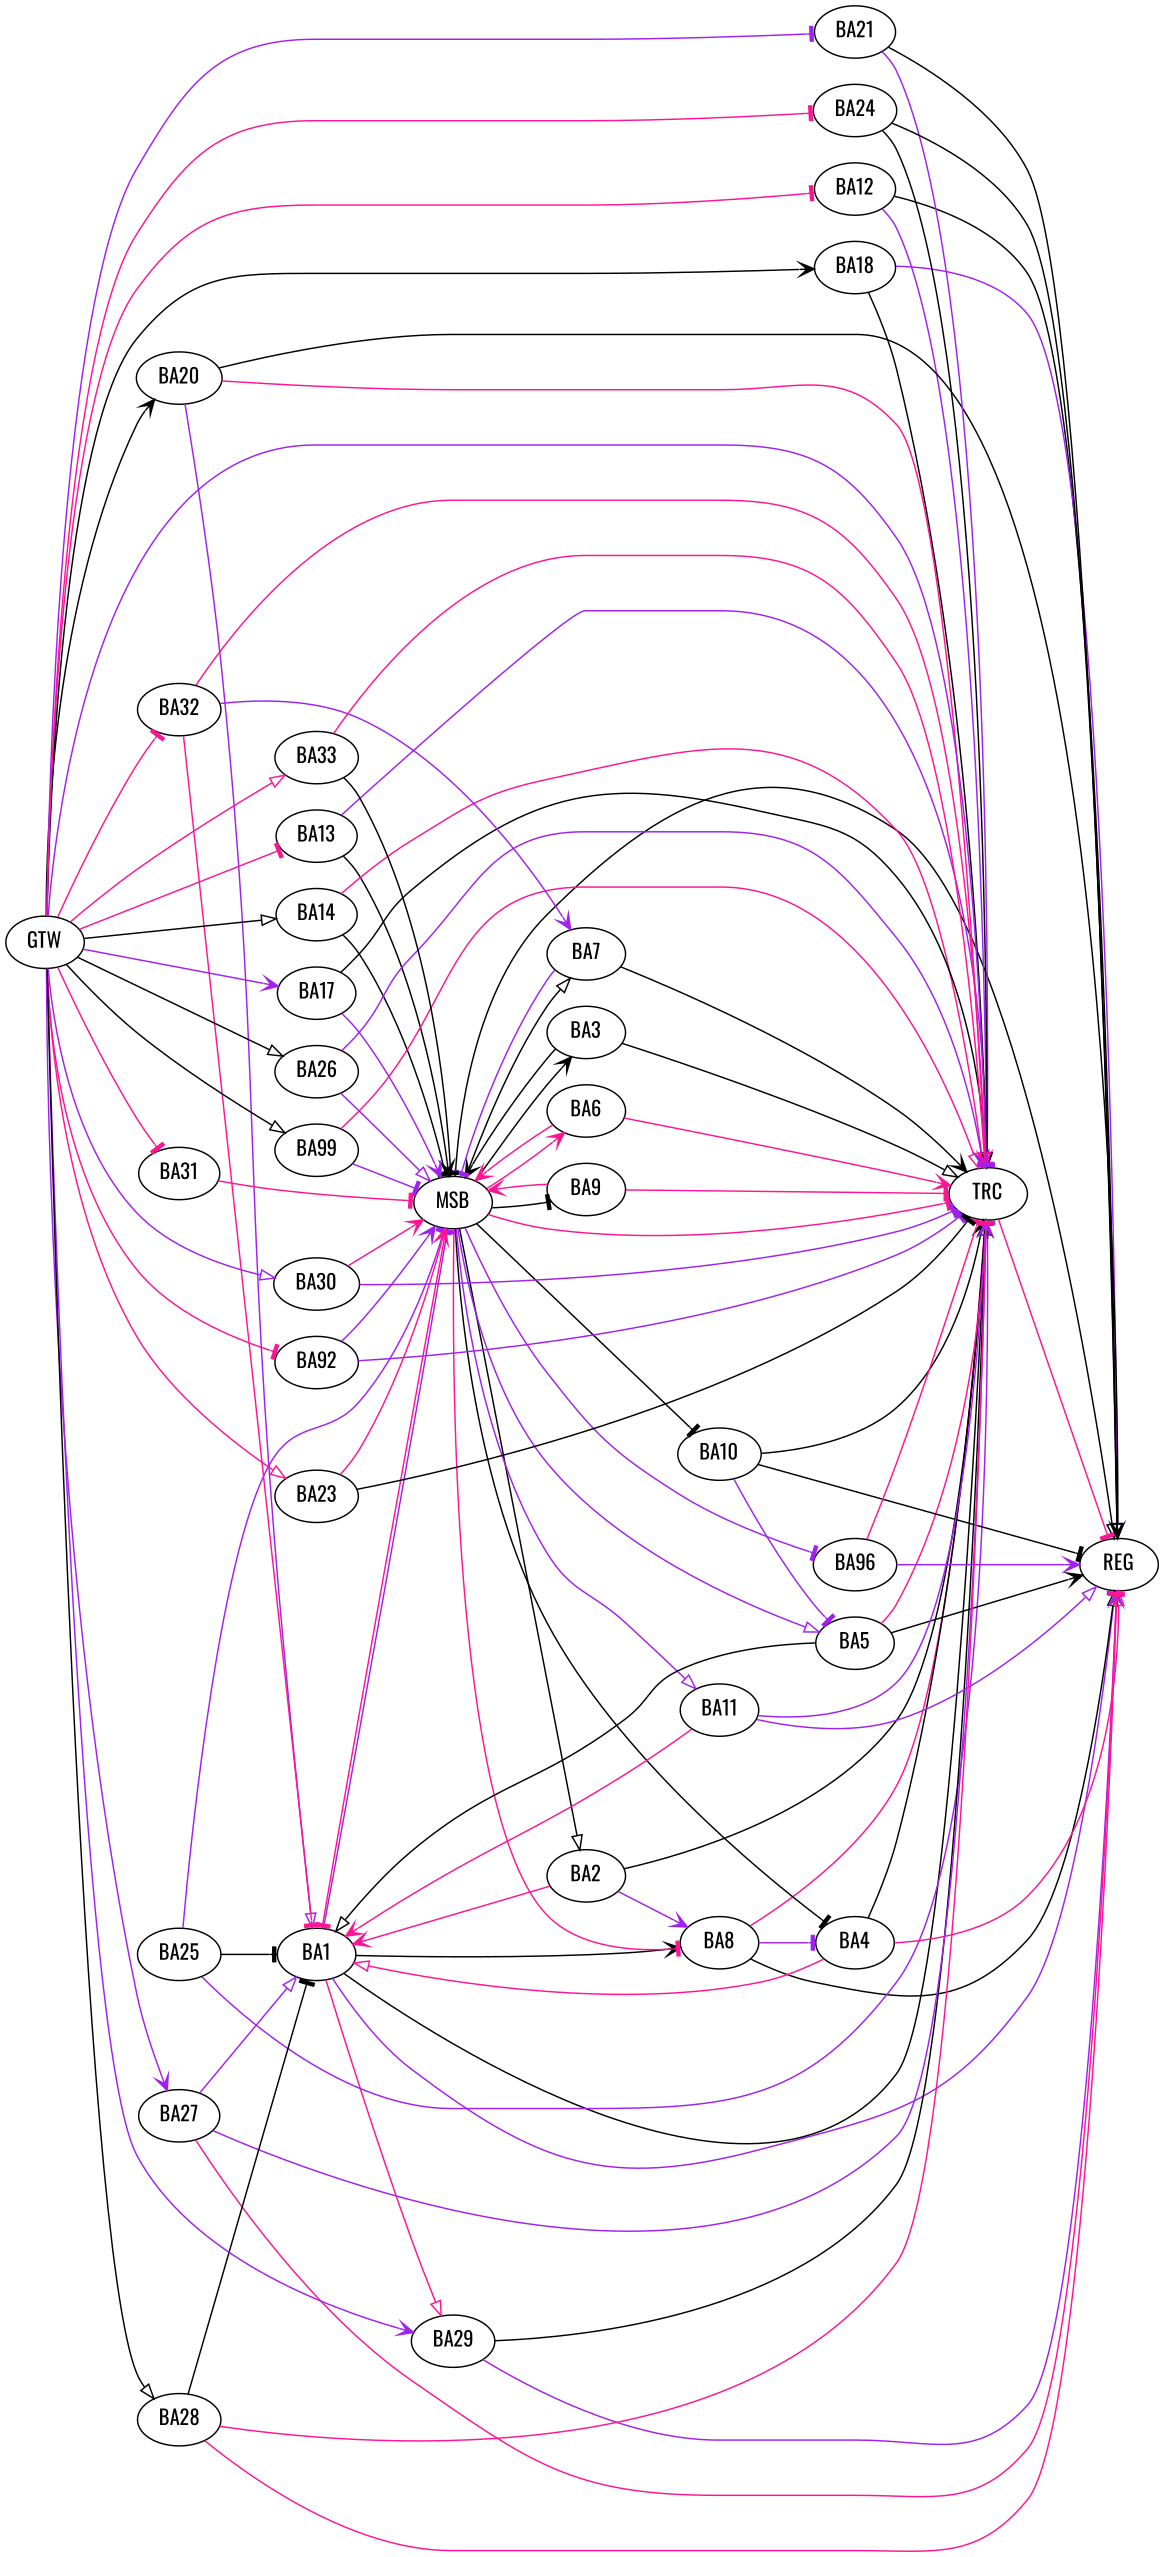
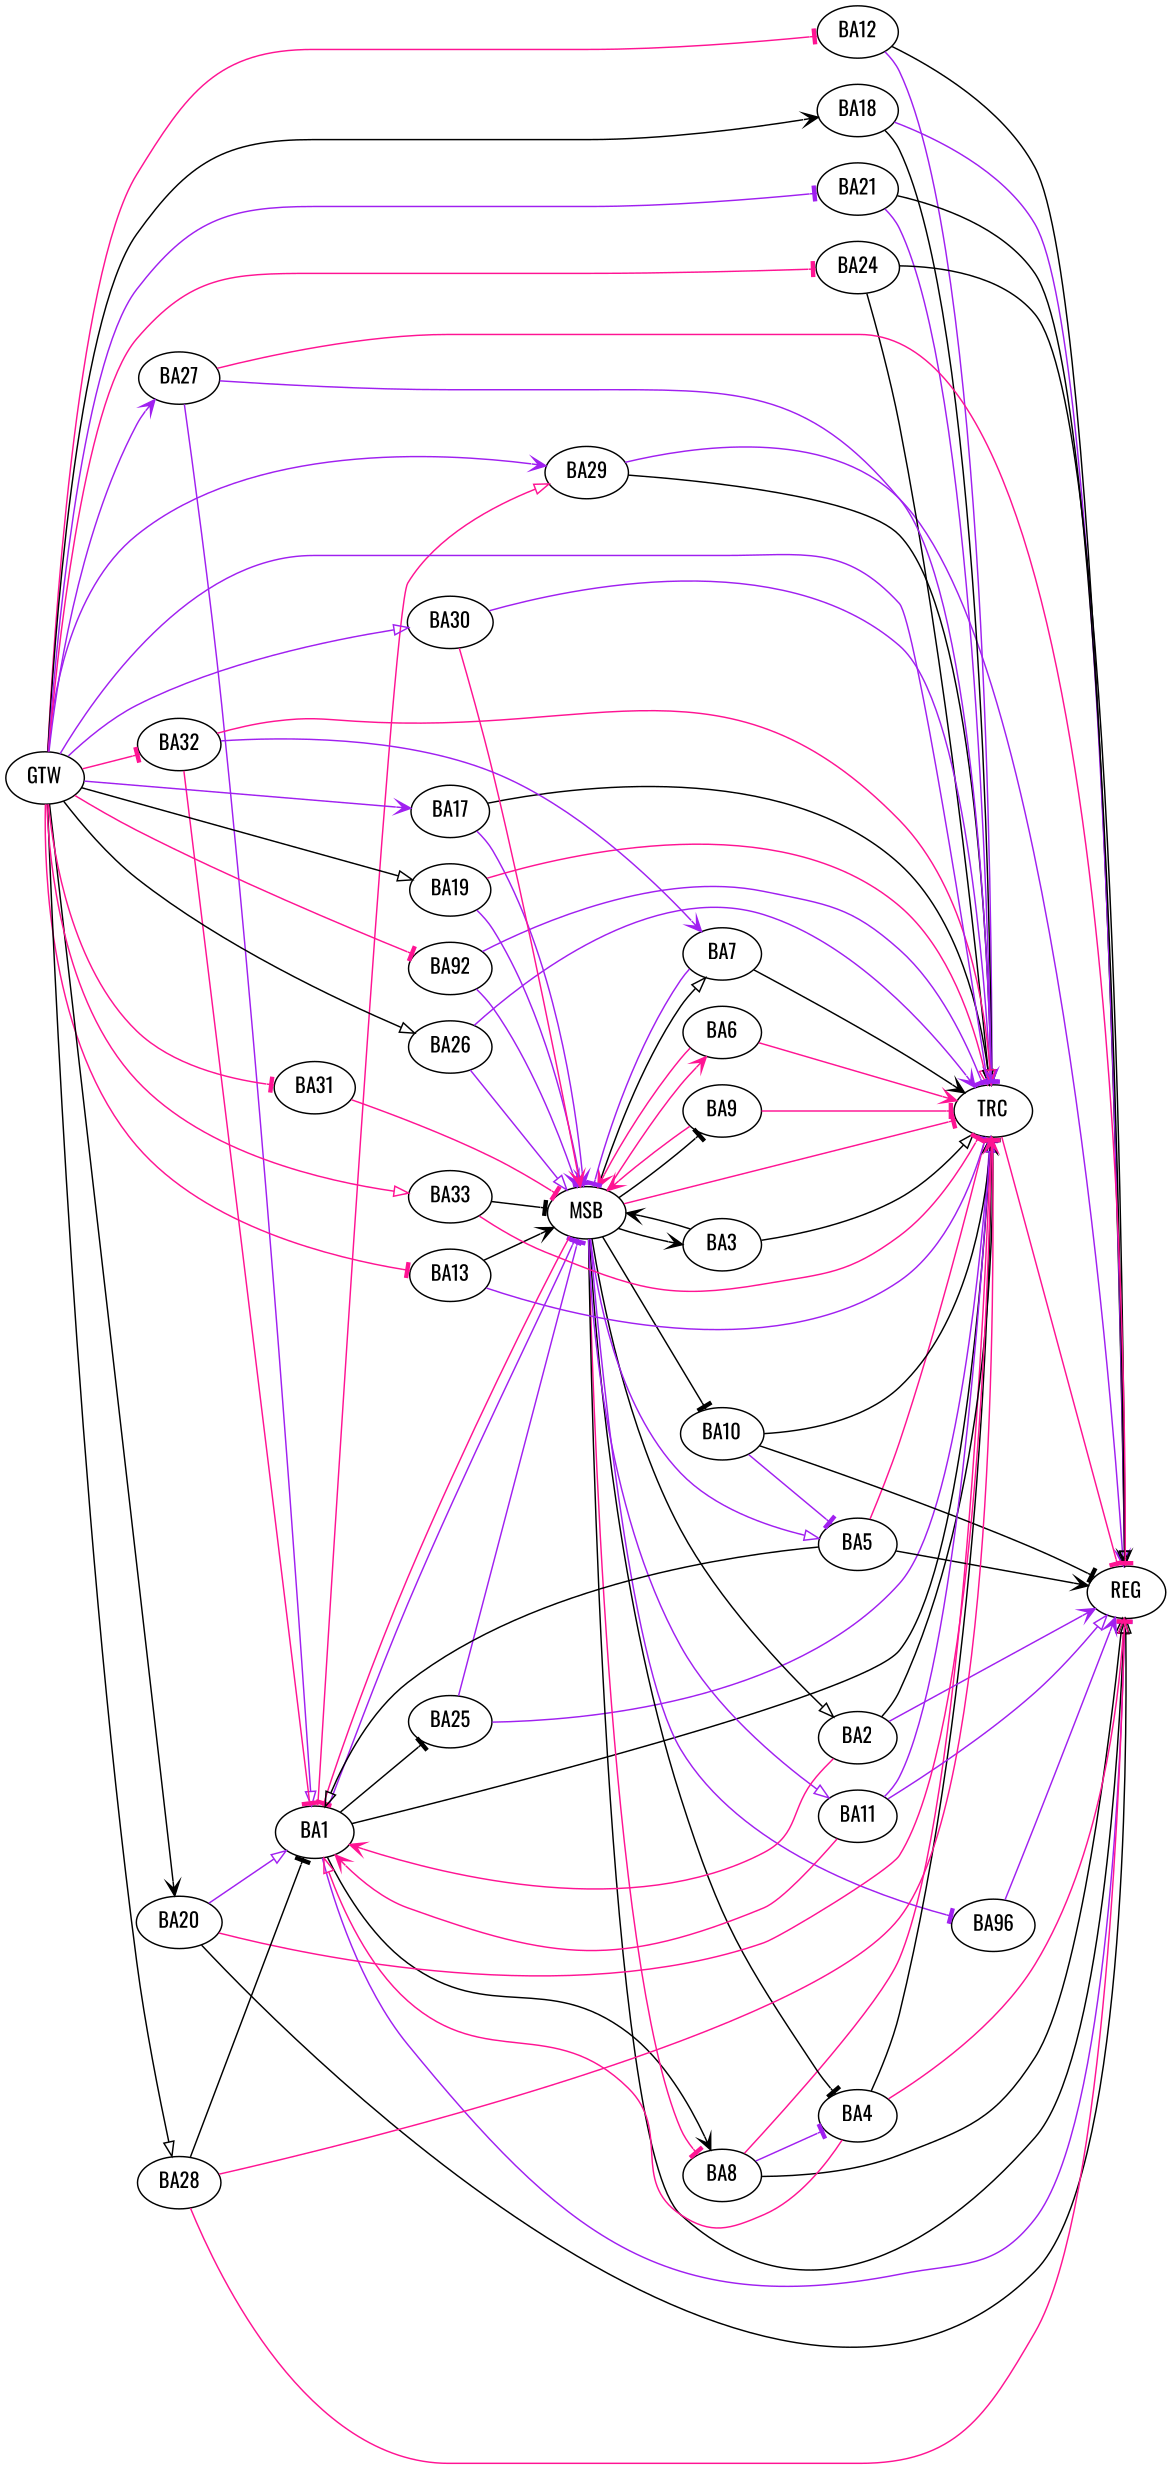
  strict digraph {
    fontname=Oswald
    rankdir=LR
    node [fontname=Oswald]
    edge [arrowhead=tee color=black fontname=Oswald]
    n1 [label=BA1]
    n2 [label=BA8]
    n3 [label=BA25]
    n4 [label=BA29]
    n5 [label=REG]
    n6 [label=MSB]
    n7 [label=TRC]
    n8 [label=BA4]
    n9 [label=BA2]
    n10 [label=BA3]
    n11 [label=BA5]
    n12 [label=BA6]
    n13 [label=BA7]
    n14 [label=BA9]
    n15 [label=BA10]
    n16 [label=BA11]
    n17 [label=BA96]
    n18 [label=BA12]
    n19 [label=BA13]
-   n20 [label=BA14]
    n21 [label=BA17]
    n22 [label=BA18]
-   n23 [label=BA99]
+   n23 [label=BA19]
    n24 [label=BA20]
    n25 [label=BA21]
    n26 [label=BA92]
-   n27 [label=BA23]
    n28 [label=BA24]
    n29 [label=BA26]
    n30 [label=BA27]
    n31 [label=BA28]
    n32 [label=BA30]
    n33 [label=BA31]
    n34 [label=BA32]
    n35 [label=BA33]
    n36 [label=GTW]
    n1 -> n2 [arrowhead=vee]
-   n3 -> n1
+   n1 -> n3
    n1 -> n4 [arrowhead=onormal color=deeppink]
    n1 -> n5 [color=purple]
    n1 -> n6 [color=purple]
    n1 -> n7 [arrowhead=vee]
    n2 -> n5 [arrowhead=onormal]
    n2 -> n7 [color=deeppink]
    n2 -> n8 [color=purple]
    n3 -> n6 [color=purple]
    n3 -> n7 [color=purple]
    n4 -> n5 [arrowhead=vee color=purple]
    n4 -> n7 [arrowhead=onormal]
    n6 -> n1 [color=deeppink]
    n6 -> n2 [color=deeppink]
    n6 -> n5 [arrowhead=onormal]
    n6 -> n7 [color=deeppink]
    n6 -> n8
    n6 -> n9 [arrowhead=onormal]
    n6 -> n10 [arrowhead=vee]
    n6 -> n11 [arrowhead=onormal color=purple]
    n6 -> n12 [arrowhead=vee color=deeppink]
    n6 -> n13 [arrowhead=onormal]
    n6 -> n14
    n6 -> n15
    n6 -> n16 [arrowhead=onormal color=purple]
    n6 -> n17 [color=purple]
    n7 -> n5 [color=deeppink]
    n8 -> n1 [arrowhead=onormal color=deeppink]
    n8 -> n5 [arrowhead=onormal color=deeppink]
    n8 -> n7 [arrowhead=onormal]
    n9 -> n1 [arrowhead=vee color=deeppink]
-   n9 -> n2 [arrowhead=vee color=purple]
+   n9 -> n5 [arrowhead=vee color=purple]
    n9 -> n7
    n10 -> n6 [arrowhead=vee]
    n10 -> n7 [arrowhead=onormal]
    n11 -> n1 [arrowhead=onormal]
    n11 -> n5 [arrowhead=vee]
    n11 -> n7 [color=deeppink]
    n12 -> n6 [arrowhead=vee color=deeppink]
    n12 -> n7 [arrowhead=vee color=deeppink]
    n13 -> n6 [color=purple]
    n13 -> n7 [arrowhead=vee]
    n14 -> n6 [arrowhead=vee color=deeppink]
    n14 -> n7 [color=deeppink]
    n15 -> n5
    n15 -> n7 [arrowhead=vee]
    n15 -> n11 [color=purple]
    n16 -> n1 [arrowhead=vee color=deeppink]
    n16 -> n5 [arrowhead=onormal color=purple]
    n16 -> n7 [arrowhead=onormal color=purple]
    n17 -> n5 [arrowhead=vee color=purple]
-   n17 -> n7 [color=deeppink]
    n18 -> n5 [arrowhead=vee]
    n18 -> n7 [color=purple]
    n19 -> n6 [arrowhead=vee]
    n19 -> n7 [color=purple]
-   n20 -> n6
-   n20 -> n7 [arrowhead=vee color=deeppink]
    n21 -> n6 [arrowhead=vee color=purple]
    n21 -> n7 [arrowhead=onormal]
    n22 -> n5 [arrowhead=onormal color=purple]
    n22 -> n7 [arrowhead=onormal]
    n23 -> n6 [color=purple]
    n23 -> n7 [arrowhead=onormal color=deeppink]
    n24 -> n1 [arrowhead=onormal color=purple]
    n24 -> n5 [arrowhead=onormal]
    n24 -> n7 [arrowhead=vee color=deeppink]
    n25 -> n5 [arrowhead=onormal]
    n25 -> n7 [arrowhead=onormal color=purple]
    n26 -> n6 [arrowhead=vee color=purple]
    n26 -> n7 [color=purple]
-   n27 -> n6 [arrowhead=vee color=deeppink]
-   n27 -> n7
    n28 -> n5 [arrowhead=onormal]
    n28 -> n7 [arrowhead=onormal]
    n29 -> n6 [arrowhead=onormal color=purple]
    n29 -> n7 [arrowhead=vee color=purple]
    n30 -> n1 [arrowhead=onormal color=purple]
    n30 -> n5 [color=deeppink]
    n30 -> n7 [arrowhead=vee color=purple]
    n31 -> n1
    n31 -> n5 [color=deeppink]
    n31 -> n7 [color=deeppink]
    n32 -> n6 [arrowhead=vee color=deeppink]
    n32 -> n7 [color=purple]
    n33 -> n6 [color=deeppink]
    n34 -> n1 [color=deeppink]
    n34 -> n7 [arrowhead=onormal color=deeppink]
    n34 -> n13 [arrowhead=vee color=purple]
    n35 -> n6
    n35 -> n7 [color=deeppink]
    n36 -> n4 [arrowhead=vee color=purple]
    n36 -> n7 [color=purple]
    n36 -> n18 [color=deeppink]
    n36 -> n19 [color=deeppink]
-   n36 -> n20 [arrowhead=onormal]
    n36 -> n21 [arrowhead=vee color=purple]
    n36 -> n22 [arrowhead=vee]
    n36 -> n23 [arrowhead=onormal]
    n36 -> n24 [arrowhead=vee]
    n36 -> n25 [color=purple]
    n36 -> n26 [color=deeppink]
-   n36 -> n27 [arrowhead=onormal color=deeppink]
    n36 -> n28 [color=deeppink]
    n36 -> n29 [arrowhead=onormal]
    n36 -> n30 [arrowhead=vee color=purple]
    n36 -> n31 [arrowhead=onormal]
    n36 -> n32 [arrowhead=onormal color=purple]
    n36 -> n33 [color=deeppink]
    n36 -> n34 [color=deeppink]
    n36 -> n35 [arrowhead=onormal color=deeppink]
  }
